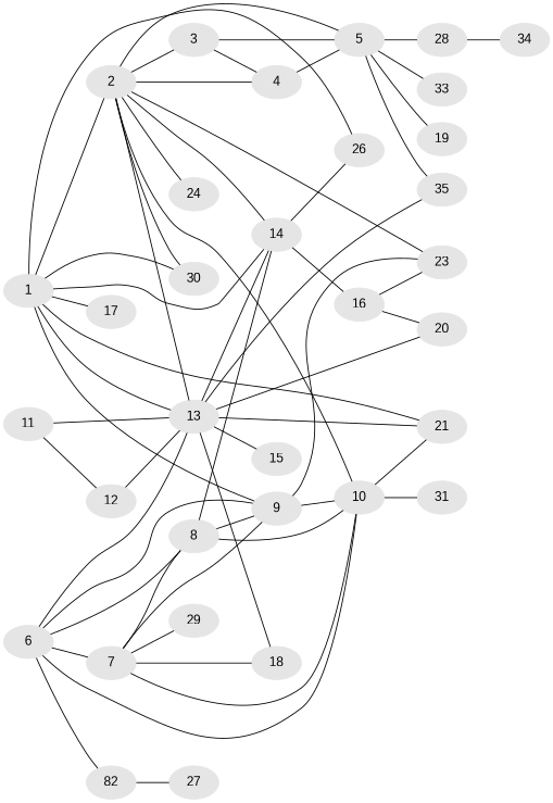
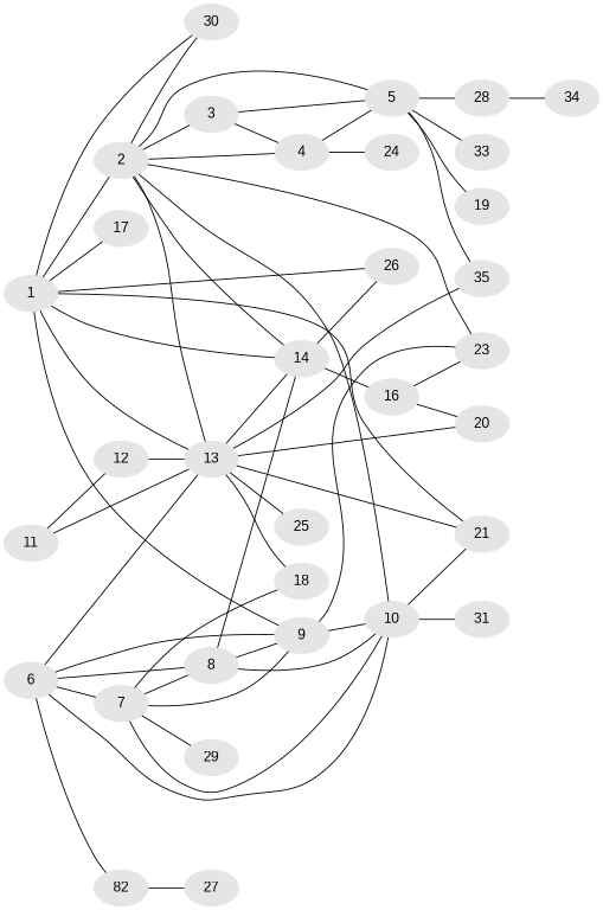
  graph {
    fontname="Liberation Sans"
    rankdir=LR
    node [color=gray90 fontname="Liberation Sans" style=filled]
    edge [fontname="Liberation Sans" weight=1.0]
    1
    2
    9
    13
    14
    17
    21
    26
    30
    3
    4
    5
    10
    23
    24
    n16 [label=35]
    18
-   15
+   15 [label=25]
    20
    16
    19
    28
    33
    31
    34
    6
    7
    8
    n29 [label=82]
    29
    27
    11
    12
    1 -- 2
    1 -- 9
    1 -- 13
    1 -- 14
    1 -- 17
    1 -- 21
    1 -- 26
    1 -- 30
    2 -- 13
    2 -- 14
    2 -- 30
    2 -- 3 [weight=2.0]
    2 -- 4 [weight=5.0]
    2 -- 5 [weight=2.0]
    2 -- 10
    2 -- 23
-   2 -- 24
+   4 -- 24
    9 -- 10
    9 -- 23 [weight=2.0]
    13 -- 14 [weight=2.0]
    13 -- 21 [weight=2.0]
    13 -- n16
    13 -- 18
    13 -- 15
    13 -- 20
    14 -- 26 [weight=2.0]
    14 -- 16
    3 -- 4
    3 -- 5
    4 -- 5
    5 -- n16
    5 -- 19
    5 -- 28 [weight=3.0]
    5 -- 33
    10 -- 21 [weight=3.0]
    10 -- 31
    16 -- 23
    16 -- 20
    28 -- 34
    6 -- 9
    6 -- 13
    6 -- 10
    6 -- 7
    6 -- 8
    6 -- n29
    7 -- 9
    7 -- 10
    7 -- 18 [weight=7.0]
    7 -- 8
    7 -- 29
    8 -- 9
    8 -- 14
    8 -- 10
    n29 -- 27
    11 -- 13 [weight=3.0]
    11 -- 12
    12 -- 13 [weight=3.0]
  }
